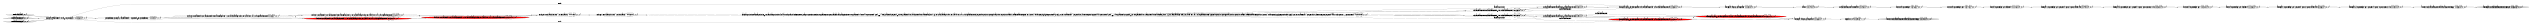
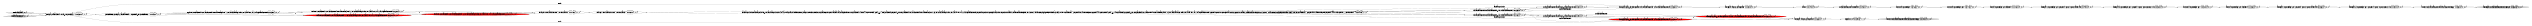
  digraph {
    fontname="DejaVu Serif"
    rankdir=LR
    node [fillcolor=white fontname="DejaVu Serif" shape=ellipse style=filled]
    edge [fontname="DejaVu Serif" style=bold]
    n1 [label="assertNotNull(responseRef.get().get(1))@@@51@@@['0', '0', '1']"]
    n2 [label="assertNull(responseRef.get().get(1).fetchResult())@@@52@@@['0', '0', '1']"]
    n3 [label="assertEquals(1,responseRef.get().get(1).queryResult().topDocs().topDocs.totalHits.value)@@@53@@@['0', '0', '1']"]
    n4 [label="assertEquals(84,responseRef.get().get(1).queryResult().topDocs().topDocs.scoreDocs(0(.doc)@@@54@@@['0', '0', '1']"]
    n5 [label="assertTrue(mockSearchPhaseContext.releasedSearchContexts.isEmpty())@@@55@@@['0', '0', '1']"]
    n6 [label="mockSearchPhaseContext.assertNoFailure()@@@45@@@['0', '0', '1']"]
    n7 [label="assertNotNull(responseRef.get())@@@46@@@['0', '0', '1']"]
    n8 [label="assertNotNull(responseRef.get().get(0))@@@47@@@['0', '0', '1']"]
    n9 [label="assertEquals(42,responseRef.get().get(0).queryResult().topDocs().topDocs.scoreDocs(0(.doc)@@@50@@@['0', '0', '1']"]
    n10 [fillcolor=lightgray label="assertEquals(2,mockSearchPhaseContext.numSuccess.get())@@@56@@@['0', '0', '1']"]
    n11 [label="mockSearchPhaseContext.searchTransport = searchTransportService@@@34@@@['0', '0', '1']"]
    n12 [label="DfsQueryPhase phase = new DfsQueryPhase(results,searchPhaseController(),null,mockSearchPhaseContext,null)@@@35@@@['0', '0', '1']"]
    n13 [label="assertEquals(\"dfs_query\",phase.getName())@@@43@@@['0', '0', '1']"]
    n14 [label="MockSearchPhaseContext mockSearchPhaseContext = new MockSearchPhaseContext(2)@@@28@@@['1', '1', '0']"]
    n15 [fillcolor=red label="DfsQueryPhase phase = new DfsQueryPhase(results,searchPhaseController(),null,mockSearchPhaseContext,null)@@@30@@@['1', '0', '0']"]
    n16 [fillcolor=red label="DfsQueryPhase phase = new DfsQueryPhase(results.asList(),null,searchPhaseController(),null,mockSearchPhaseContext,null)@@@30@@@['0', '1', '0']"]
    n17 [label="mockSearchPhaseContext.searchTransport = searchTransportService@@@29@@@['1', '1', '0']"]
    n18 [label="assertEquals(\"dfs_query\",phase.getName())@@@38@@@['1', '1', '0']"]
    n19 [label="expectThrows(,null)@@@39@@@['1', '1', '0']"]
    n20 [fillcolor=lightgray label="assertTrue(mockSearchPhaseContext.releasedSearchContexts.isEmpty())@@@40@@@['1', '1', '0']"]
    n21 [label="AtomicReference<AtomicArray<SearchPhaseResult>> responseRef = new AtomicReference<>()@@@4@@@['1', '1', '1']"]
    n22 [label="results.set(0,newSearchResult(0,new SearchContextId(UUIDs.randomBase64UUID(),1),new SearchShardTarget(\"node1\",new ShardId(\"test\",\"na\",0),null,OriginalIndices.NONE)))@@@5@@@['1', '0', '1']"]
    n23 [fillcolor=red label="results.set(0,newSearchResult(0,new ShardSearchContextId(\"\",1),new SearchShardTarget(\"node1\",new ShardId(\"test\",\"na\",0),null,OriginalIndices.NONE)))@@@5@@@['0', '1', '0']"]
    n24 [label="results.set(1,newSearchResult(1,new SearchContextId(UUIDs.randomBase64UUID(),2),new SearchShardTarget(\"node2\",new ShardId(\"test\",\"na\",0),null,OriginalIndices.NONE)))@@@6@@@['1', '0', '1']"]
    n25 [fillcolor=red label="results.set(1,newSearchResult(1,new ShardSearchContextId(\"\",2),new SearchShardTarget(\"node2\",new ShardId(\"test\",\"na\",0),null,OriginalIndices.NONE)))@@@6@@@['0', '1', '0']"]
    n26 [fillcolor=lightgray label="testDfsWith2Shards['0', '0', '1']" shape=diamond]
    n27 [label="AtomicArray<DfsSearchResult> results = new AtomicArray<>(2)@@@3@@@['1', '1', '1']"]
    n28 [label="results.get(0).termsStatistics(new Term((((,new TermStatistics(((()@@@7@@@['1', '1', '1']"]
    n29 [label="results.get(1).termsStatistics(new Term((((,new TermStatistics(((()@@@8@@@['1', '1', '1']"]
    n30 [label="SearchTransportService searchTransportService = new SearchTransportService(null,null){@Override public void sendExecuteQuery(Transport.Connection connection,QuerySearchRequest request,SearchTask task,SearchActionListener<QuerySearchResult> listener){if (request.contextId().getId() == 1) {QuerySearchResult queryResult = new QuerySearchResult(new SearchContextId(UUIDs.randomBase64UUID(),123),new SearchShardTarget(\"node1\",new ShardId(\"test\",\"na\",0),null,OriginalIndices.NONE))queryResult.topDocs(new TopDocsAndMaxScore(new TopDocs(new TotalHits(1,TotalHits.Relation.EQUAL_TO),new ScoreDoc((((edu.fdu.CPPDG.tinypdg.pe.ExpressionInfo@131e2f3),2.0F),new DocValueFormat(((()queryResult.size(2)listener.onResponse(queryResult)}if (request.contextId().getId() == 2) {QuerySearchResult queryResult = new QuerySearchResult(new SearchContextId(UUIDs.randomBase64UUID(),123),new SearchShardTarget(\"node2\",new ShardId(\"test\",\"na\",0),null,OriginalIndices.NONE))queryResult.topDocs(new TopDocsAndMaxScore(new TopDocs(new TotalHits(1,TotalHits.Relation.EQUAL_TO),new ScoreDoc((((edu.fdu.CPPDG.tinypdg.pe.ExpressionInfo@131e339),2.0F),new DocValueFormat(((()queryResult.size(2)listener.onResponse(queryResult)}{fail(\"no such request ID: \" + request.contextId())}}}@@@9@@@['1', '1', '1']"]
    n31 [label="MockSearchPhaseContext mockSearchPhaseContext = new MockSearchPhaseContext(2)@@@33@@@['0', '0', '1']"]
    n32 [label="assertNull(responseRef.get().get(0).fetchResult())@@@48@@@['0', '0', '1']"]
    n33 [label="assertEquals(1,responseRef.get().get(0).queryResult().topDocs().topDocs.totalHits.value)@@@49@@@['0', '0', '1']"]
    n34 [fillcolor=lightgray label="testFailPhaseOnException['0', '1', '0']" shape=diamond]
    n35 [label="phase.run()@@@44@@@['0', '0', '1']" shape=diamond]
-   n36 [fillcolor=lightgray label="testFailPhaseOnException['1', '0', '0']" shape=diamond]
    n1 -> n2
    n2 -> n3
    n3 -> n4
    n4 -> n5
    n5 -> n10
    n6 -> n7
    n7 -> n8
    n8 -> n32
    n9 -> n1
    n11 -> n12
    n12 -> n13
    n13 -> n35
    n14 -> n15 [label=mockSearchPhaseContext style=solid]
    n14 -> n16 [label=mockSearchPhaseContext style=solid]
    n14 -> n17
    n15 -> n16 [label=0 style=dashed]
    n15 -> n18
    n16 -> n18
    n17 -> n15
    n17 -> n16
    n18 -> n19
    n19 -> n20
    n21 -> n22
    n21 -> n23
    n22 -> n23 [label=0 style=dashed]
    n22 -> n24
    n23 -> n25
    n24 -> n25 [label=0 style=dashed]
    n24 -> n28
    n25 -> n28
    n26 -> n27
    n27 -> n12 [label=results style=solid]
    n27 -> n15 [label=results style=solid]
    n27 -> n21
    n28 -> n29
    n29 -> n30
    n30 -> n11 [label=searchTransportService style=solid]
    n30 -> n14
    n30 -> n17 [label=searchTransportService style=solid]
    n30 -> n31
    n31 -> n11
    n31 -> n12 [label=mockSearchPhaseContext style=solid]
    n32 -> n33
    n33 -> n9
    n34 -> n27
    n35 -> n6
-   n36 -> n27
  }
